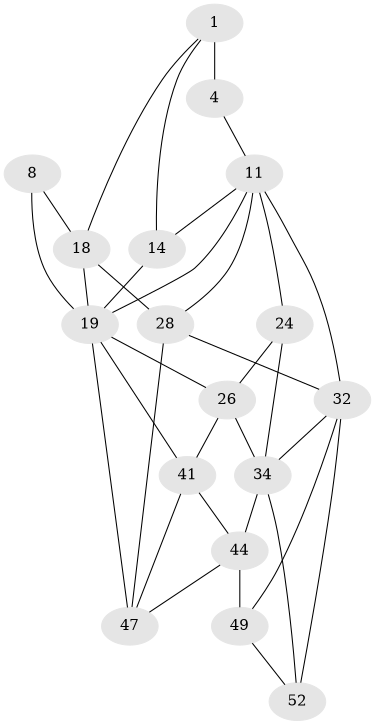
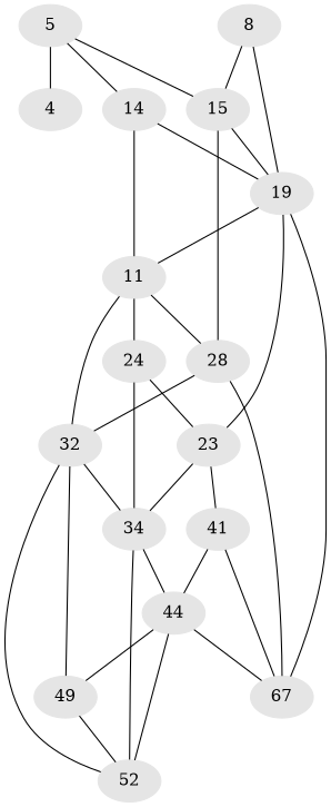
  graph {
    node [color=gray90 style=filled]
-   1 [super="+5+2"]
+   1 [super="+5+2" label=5]
    4 [super="+7"]
    14
-   18 [super="+27"]
+   18 [super="+27" label=15]
    11 [super="+16+12"]
    8 [super="+17"]
    19 [super="+20+30"]
    24 [super="+25"]
    28 [super="+36+29"]
    32 [super="+38+33"]
-   26 [super="+40"]
+   26 [super="+40" label=23]
    41
-   47 [super="+51+48"]
+   47 [super="+51+48" label=67]
    34 [super="+43+35"]
    49
    52 [super="+53+54"]
    44 [super="+45"]
    1 -- 4 [weight=3]
    1 -- 14
    1 -- 18
-   4 -- 11
    14 -- 19
    18 -- 19
    18 -- 28 [weight=2]
    11 -- 14
    11 -- 24 [weight=2]
    11 -- 28
    11 -- 32
    8 -- 18
    8 -- 19
    19 -- 11
    19 -- 26
-   19 -- 41
    19 -- 47 [weight=2]
    24 -- 26
    24 -- 34
    28 -- 32
    28 -- 47
    32 -- 34
    32 -- 49
    32 -- 52
    26 -- 41
    26 -- 34
    41 -- 47
    41 -- 44
    34 -- 52
    34 -- 44 [weight=3]
    49 -- 52
    44 -- 47
    44 -- 49
+   44 -- 52 [weight=2]
  }
